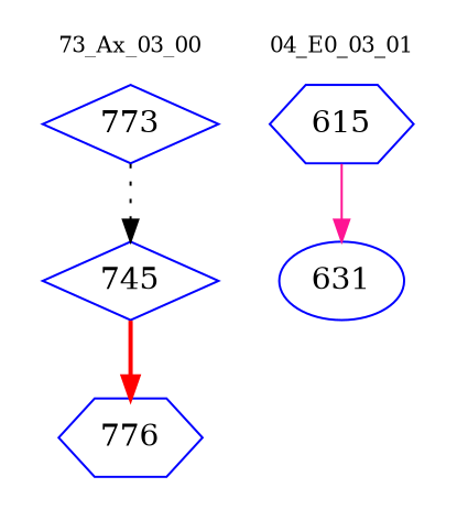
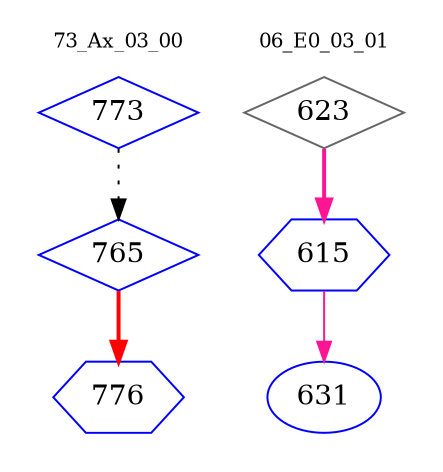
  digraph {
    fontname="DejaVu Serif"
    node [color=blue fontname="DejaVu Serif" shape=diamond]
    edge [color=deeppink fontname="DejaVu Serif" style=bold]
    n1 [label=773]
-   n2 [label=745]
+   n2 [label=765]
    n3 [label=776 shape=hexagon]
+   n4 [color=gray40 label=623]
    n5 [label=615 shape=hexagon]
    n6 [label=631 shape=ellipse]
    subgraph cluster_1 {
      color=white
      fontsize=10
      label="73_Ax_03_00"
      n1
      n2
      n3
    }
    subgraph cluster_2 {
      color=white
      fontsize=10
-     label="04_E0_03_01"
+     label="06_E0_03_01"
+     n4
      n5
      n6
    }
    n1 -> n2 [color=black style=dotted]
    n2 -> n3 [color=red]
+   n4 -> n5
    n5 -> n6 [style=solid]
  }
